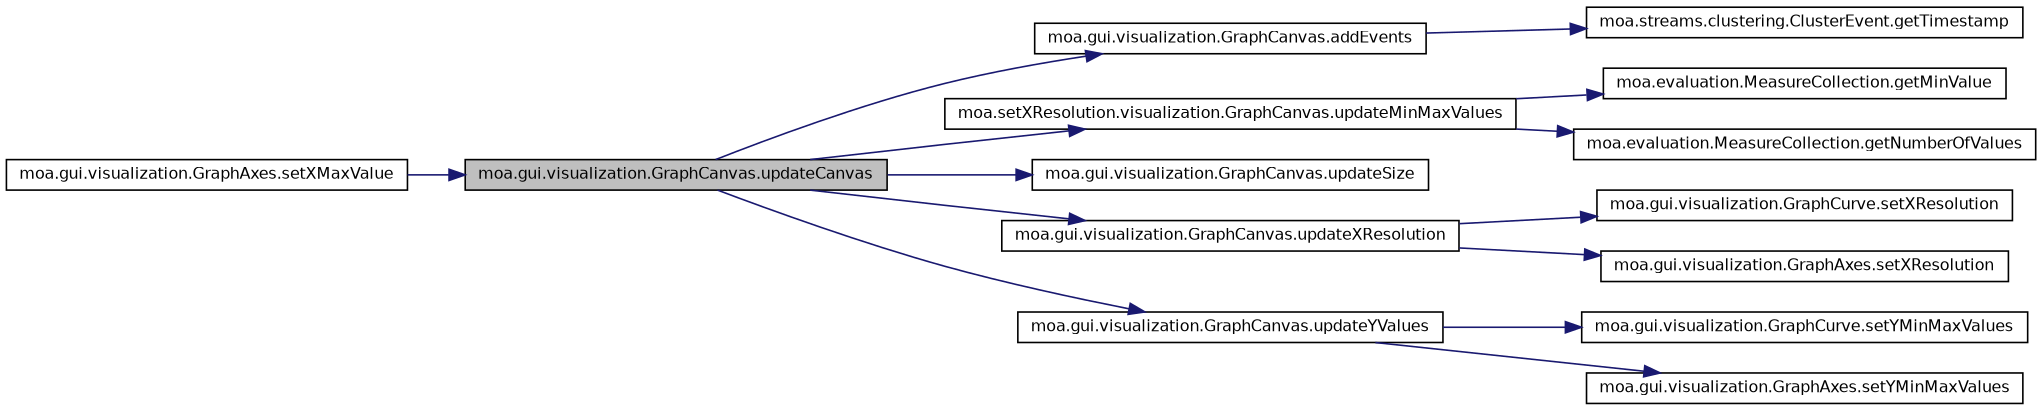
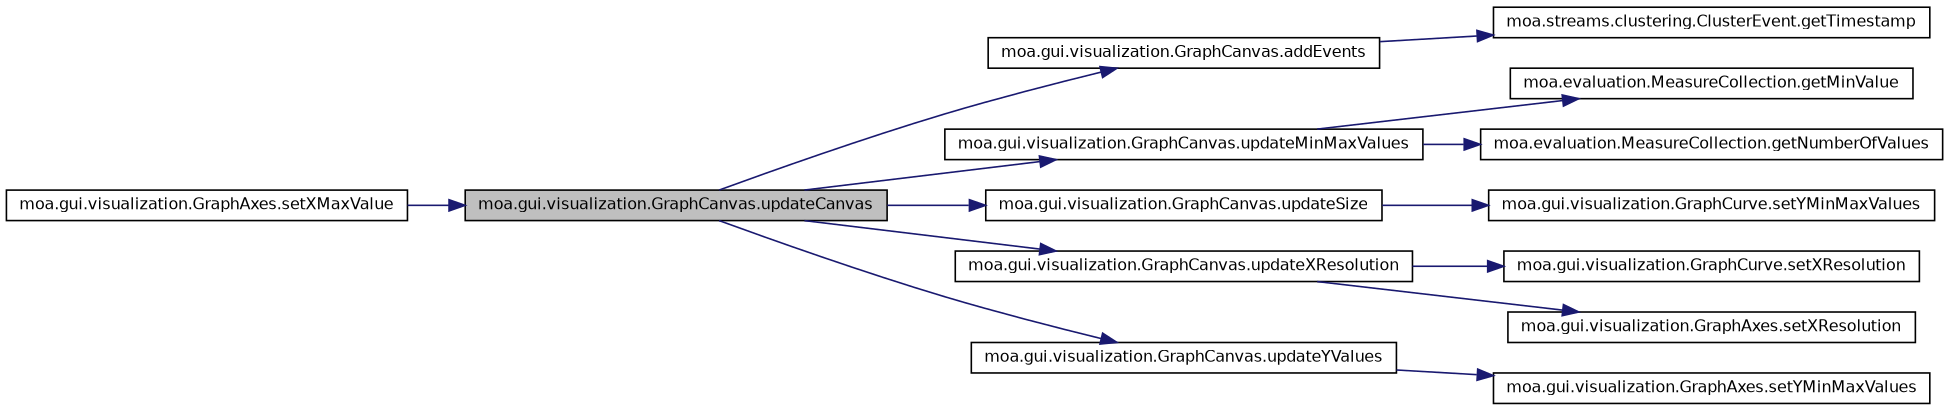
  digraph {
    rankdir=LR
    node [color=black fillcolor=white fontname=Helvetica fontsize=10 shape=record style=filled]
    edge [color=midnightblue fontname=Helvetica fontsize=10 labelfontname=Helvetica labelfontsize=10 style=solid]
    n1 [fillcolor=grey75 fontcolor=black height=0.2 label="moa.gui.visualization.GraphCanvas.updateCanvas" width=0.4]
    n2 [height=0.2 label="moa.gui.visualization.GraphCanvas.addEvents" width=0.4]
-   n3 [height=0.2 label="moa.setXResolution.visualization.GraphCanvas.updateMinMaxValues" width=0.4]
+   n3 [height=0.2 label="moa.gui.visualization.GraphCanvas.updateMinMaxValues" width=0.4]
    n4 [height=0.2 label="moa.gui.visualization.GraphCanvas.updateSize" width=0.4]
    n5 [height=0.2 label="moa.gui.visualization.GraphCanvas.updateXResolution" width=0.4]
    n6 [height=0.2 label="moa.gui.visualization.GraphCanvas.updateYValues" width=0.4]
    n7 [height=0.2 label="moa.streams.clustering.ClusterEvent.getTimestamp" width=0.4]
    n8 [height=0.2 label="moa.gui.visualization.GraphAxes.setXMaxValue" width=0.4]
    n9 [height=0.2 label="moa.evaluation.MeasureCollection.getMinValue" width=0.4]
    n10 [height=0.2 label="moa.evaluation.MeasureCollection.getNumberOfValues" width=0.4]
    n11 [height=0.2 label="moa.gui.visualization.GraphCurve.setXResolution" width=0.4]
    n12 [height=0.2 label="moa.gui.visualization.GraphAxes.setXResolution" width=0.4]
    n13 [height=0.2 label="moa.gui.visualization.GraphCurve.setYMinMaxValues" width=0.4]
    n14 [height=0.2 label="moa.gui.visualization.GraphAxes.setYMinMaxValues" width=0.4]
    n1 -> n2
    n1 -> n3
    n1 -> n4
    n1 -> n5
    n1 -> n6
    n2 -> n7
    n3 -> n9
    n3 -> n10
    n5 -> n11
    n5 -> n12
-   n6 -> n13
+   n4 -> n13
    n6 -> n14
    n8 -> n1
  }
